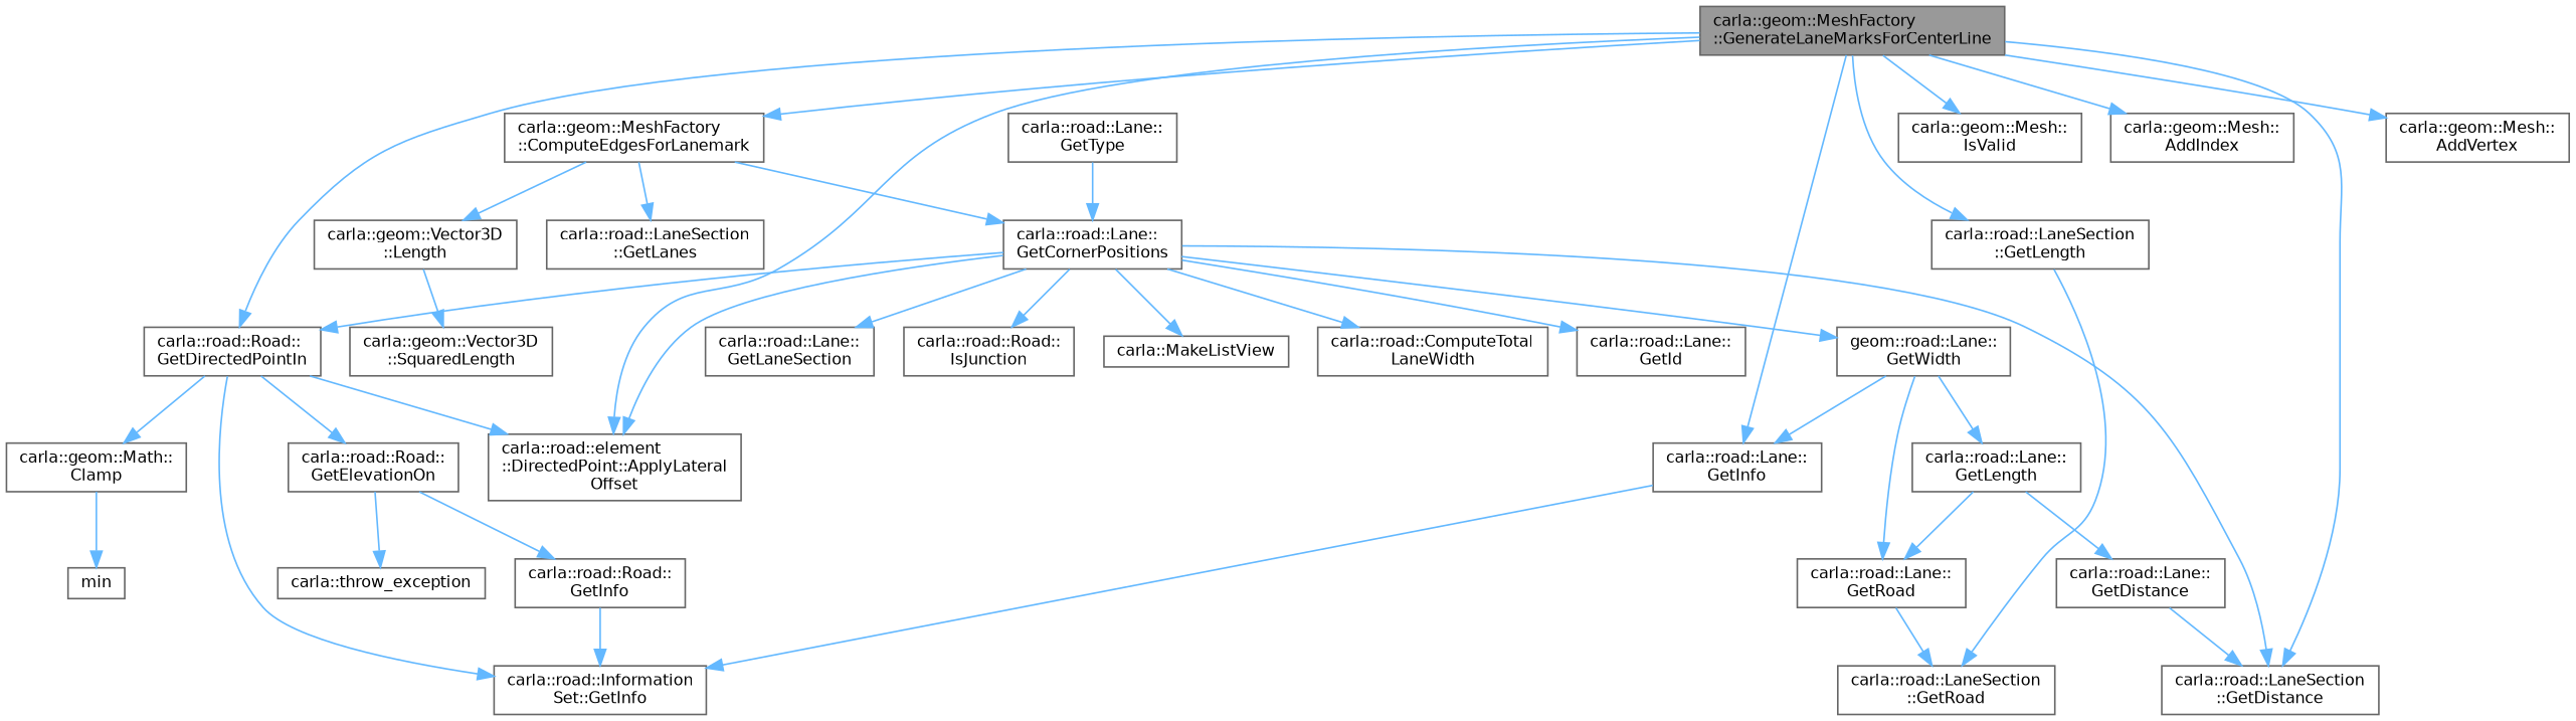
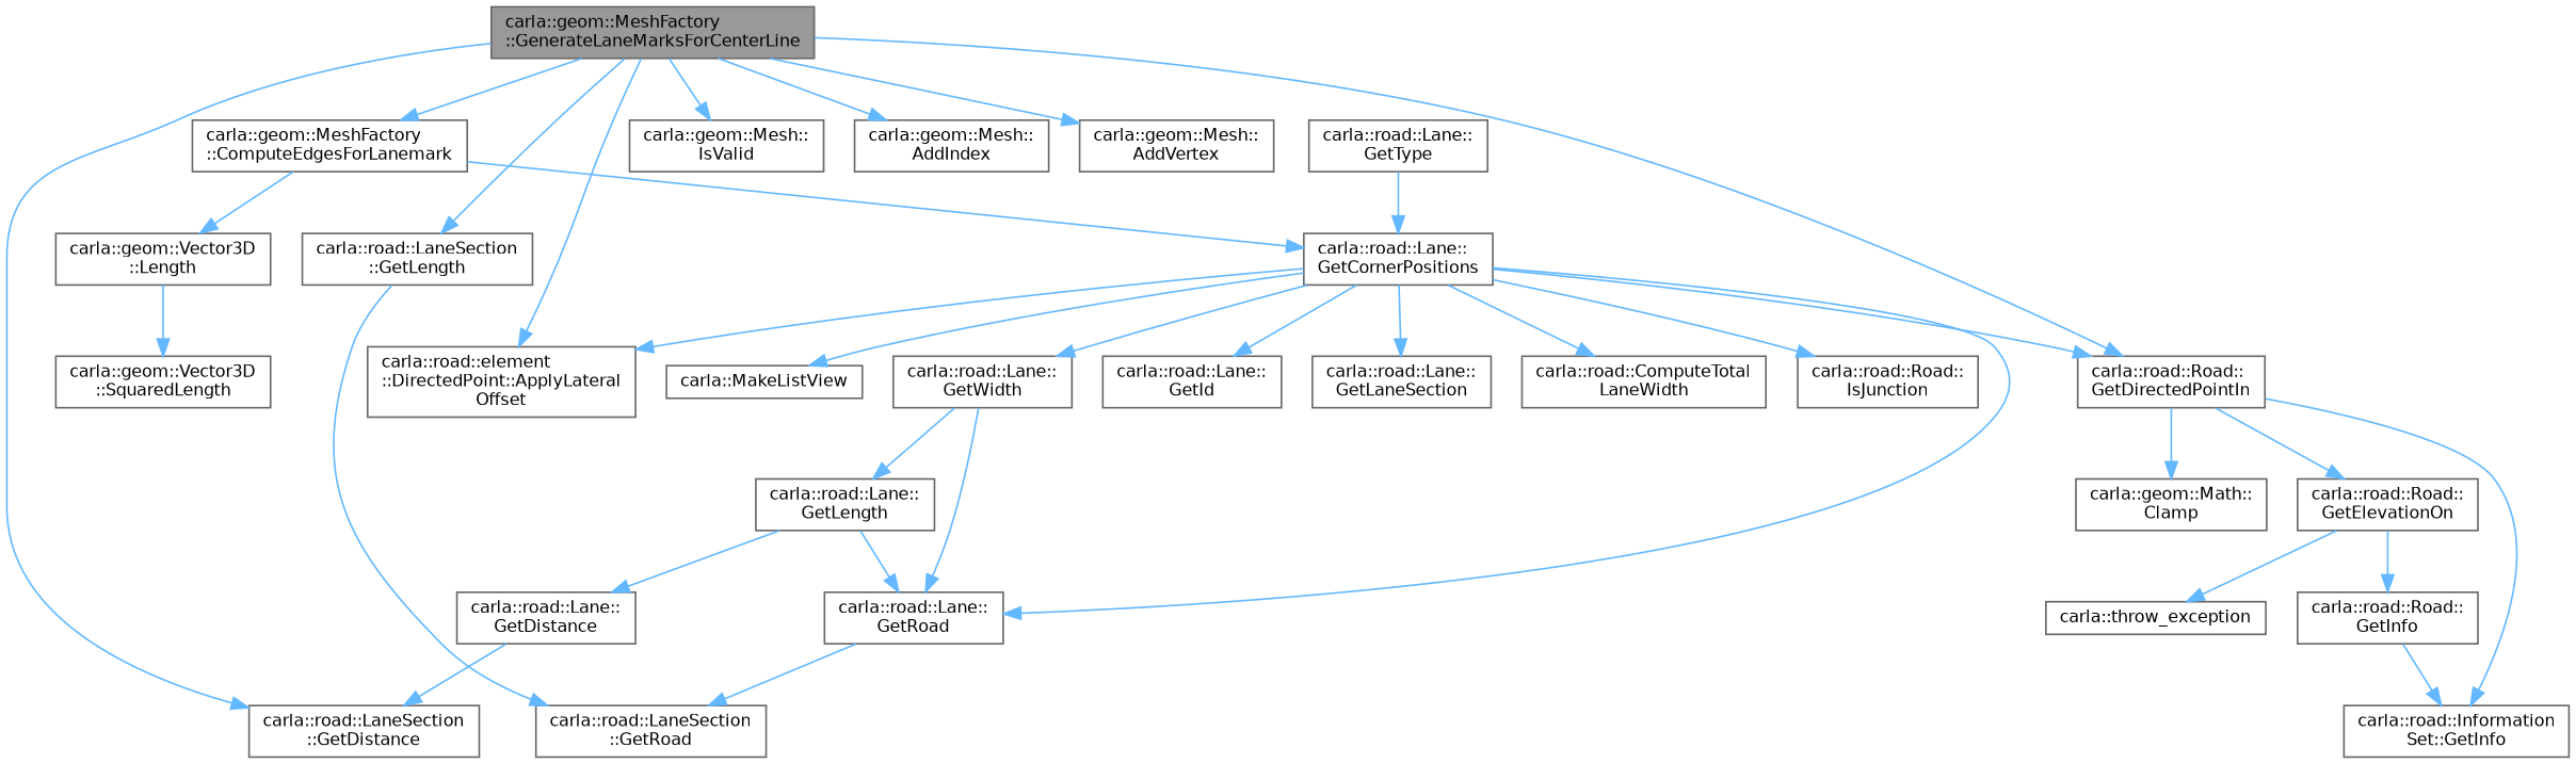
  digraph {
    rankdir=TB
    node [color=grey40 fillcolor=white fontname=Helvetica fontsize=10 shape=box style=filled]
    edge [color=steelblue1 fontname=Helvetica fontsize=10 labelfontname=Helvetica labelfontsize=10 style=solid]
    n1 [color=gray40 fillcolor=grey60 fontcolor=black height=0.2 label="carla::geom::MeshFactory\l::GenerateLaneMarksForCenterLine" width=0.4]
    n2 [height=0.2 label="carla::geom::Mesh::\lAddIndex" width=0.4]
    n3 [height=0.2 label="carla::geom::Mesh::\lAddVertex" width=0.4]
    n4 [height=0.2 label="carla::road::element\l::DirectedPoint::ApplyLateral\lOffset" width=0.4]
    n5 [height=0.2 label="carla::geom::MeshFactory\l::ComputeEdgesForLanemark" width=0.4]
    n6 [height=0.2 label="carla::road::Road::\lGetDirectedPointIn" width=0.4]
-   n7 [height=0.2 label="carla::road::Lane::\lGetInfo" width=0.4]
    n8 [height=0.2 label="carla::road::LaneSection\l::GetDistance" width=0.4]
    n9 [height=0.2 label="carla::road::LaneSection\l::GetLength" width=0.4]
    n10 [height=0.2 label="carla::geom::Mesh::\lIsValid" width=0.4]
    n11 [height=0.2 label="carla::road::Lane::\lGetCornerPositions" width=0.4]
-   n12 [height=0.2 label="carla::road::LaneSection\l::GetLanes" width=0.4]
    n13 [height=0.2 label="carla::geom::Vector3D\l::Length" width=0.4]
    n14 [height=0.2 label="carla::geom::Math::\lClamp" width=0.4]
    n15 [height=0.2 label="carla::road::Road::\lGetElevationOn" width=0.4]
    n16 [height=0.2 label="carla::road::Information\lSet::GetInfo" width=0.4]
    n17 [height=0.2 label="carla::road::LaneSection\l::GetRoad" width=0.4]
    n18 [height=0.2 label="carla::road::ComputeTotal\lLaneWidth" width=0.4]
    n19 [height=0.2 label="carla::road::Lane::\lGetId" width=0.4]
    n20 [height=0.2 label="carla::road::Lane::\lGetLaneSection" width=0.4]
    n21 [height=0.2 label="carla::road::Lane::\lGetRoad" width=0.4]
-   n22 [height=0.2 label="geom::road::Lane::\lGetWidth" width=0.4]
+   n22 [height=0.2 label="carla::road::Lane::\lGetWidth" width=0.4]
    n23 [height=0.2 label="carla::road::Road::\lIsJunction" width=0.4]
    n24 [height=0.2 label="carla::MakeListView" width=0.4]
    n25 [height=0.2 label="carla::geom::Vector3D\l::SquaredLength" width=0.4]
    n26 [height=0.2 label="carla::road::Lane::\lGetType" width=0.4]
    n27 [height=0.2 label="carla::road::Lane::\lGetLength" width=0.4]
-   n28 [height=0.2 label=min width=0.4]
    n29 [height=0.2 label="carla::road::Road::\lGetInfo" width=0.4]
    n30 [height=0.2 label="carla::throw_exception" width=0.4]
    n31 [height=0.2 label="carla::road::Lane::\lGetDistance" width=0.4]
    n1 -> n2
    n1 -> n3
    n1 -> n4
    n1 -> n5
    n1 -> n6
-   n1 -> n7
    n1 -> n8
    n1 -> n9
    n1 -> n10
    n5 -> n11
-   n5 -> n12
    n5 -> n13
-   n6 -> n4
    n6 -> n14
    n6 -> n15
    n6 -> n16
-   n7 -> n16
    n9 -> n17
    n11 -> n4
    n11 -> n6
    n11 -> n18
    n11 -> n19
    n11 -> n20
-   n11 -> n8
+   n11 -> n21
    n11 -> n22
    n11 -> n23
    n11 -> n24
    n13 -> n25
-   n14 -> n28
    n15 -> n29
    n15 -> n30
    n21 -> n17
-   n22 -> n7
    n22 -> n21
    n22 -> n27
    n26 -> n11
    n27 -> n21
    n27 -> n31
    n29 -> n16
    n31 -> n8
  }
